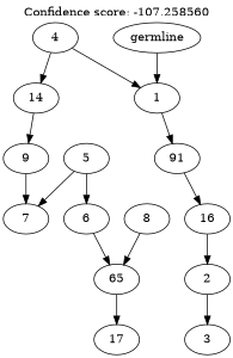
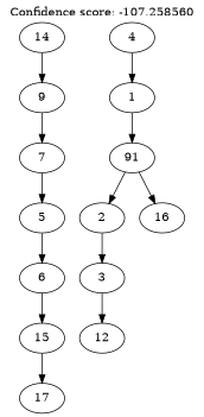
  digraph {
    label="Confidence score: -107.258560"
    labelloc=t
    n1 [label=14]
    n2 [label=9]
    n3 [label=7]
    n4 [label=4]
    n5 [label=1]
-   n6 [label=65]
+   n6 [label=15]
    n7 [label=17]
-   n8 [label=8]
    n9 [label=6]
    n10 [label=5]
+   n11 [label=12]
    n12 [label=3]
    n13 [label=2]
    n14 [label=16]
    n15 [label=91]
-   n16 [label=germline]
    n1 -> n2
    n2 -> n3
-   n10 -> n3
-   n4 -> n1
+   n3 -> n10
    n4 -> n5
    n5 -> n15
    n6 -> n7
-   n8 -> n6
    n9 -> n6
    n10 -> n9
+   n12 -> n11
    n13 -> n12
-   n14 -> n13
+   n15 -> n13
    n15 -> n14
-   n16 -> n5
  }
